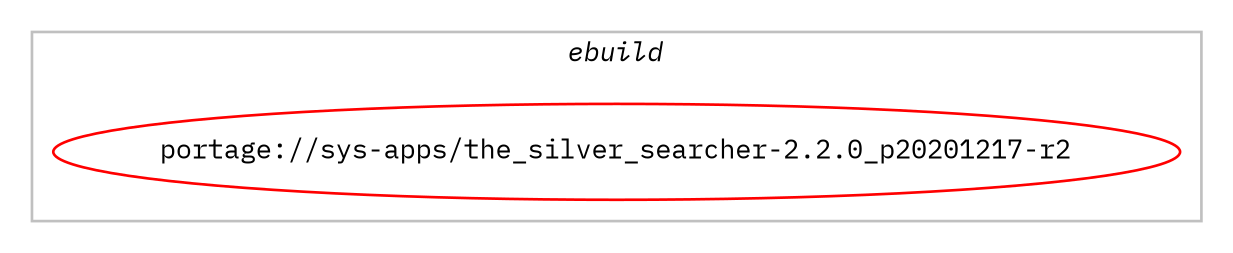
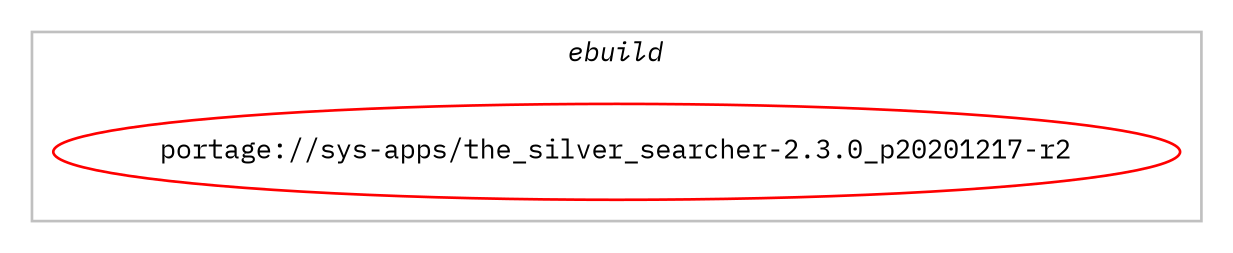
  digraph {
    compound=true
    concentrate=true
    fontname="IBM Plex Mono"
    fontsize=10
    newrank=true
    rankdir=LR
    ranksep=1.5
-   n1 [color=red fontname="IBM Plex Mono" fontsize=10 label="portage://sys-apps/the_silver_searcher-2.2.0_p20201217-r2" width=4]
+   n1 [color=red fontname="IBM Plex Mono" fontsize=10 label="portage://sys-apps/the_silver_searcher-2.3.0_p20201217-r2" width=4]
    subgraph cluster_1 {
      color=gray
      label=<<i>ebuild</i>>
      n1
    }
    subgraph cluster_2 {
      color=gray
      label=<<i>dependencies</i>>
      subgraph cluster_3 {
        color=gray
        fillcolor="#eeeeee"
        label=<<i>compile</i>>
        style=filled
      }
      subgraph cluster_4 {
        color=gray
        fillcolor="#eeeeee"
        label=<<i>compile and run</i>>
        style=filled
      }
      subgraph cluster_5 {
        color=gray
        fillcolor="#eeeeee"
        label=<<i>run</i>>
        style=filled
      }
    }
    subgraph cluster_6 {
      color=gray
      label=<<i>candidates</i>>
      rank=same
    }
  }
